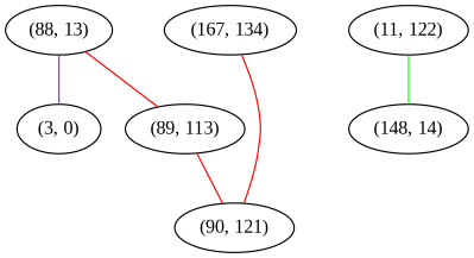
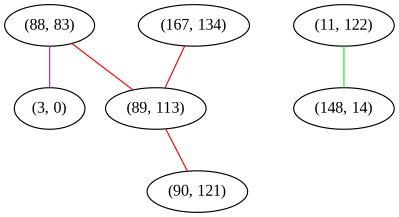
  graph {
    fontname="Liberation Serif"
    node [fontname="Liberation Serif"]
    edge [color=red fontname="Liberation Serif" weight=1]
    n1 [label="(3, 0)"]
-   "(88, 83)" [label="(88, 13)"]
+   "(88, 83)"
    "(89, 113)"
    "(90, 121)"
    "(167, 134)"
    "(11, 122)"
    "(148, 14)"
    "(88, 83)" -- n1 [color=purple weight=4]
    "(88, 83)" -- "(89, 113)"
    "(89, 113)" -- "(90, 121)"
-   "(167, 134)" -- "(90, 121)"
+   "(167, 134)" -- "(89, 113)"
    "(11, 122)" -- "(148, 14)" [color=green weight=2]
  }
